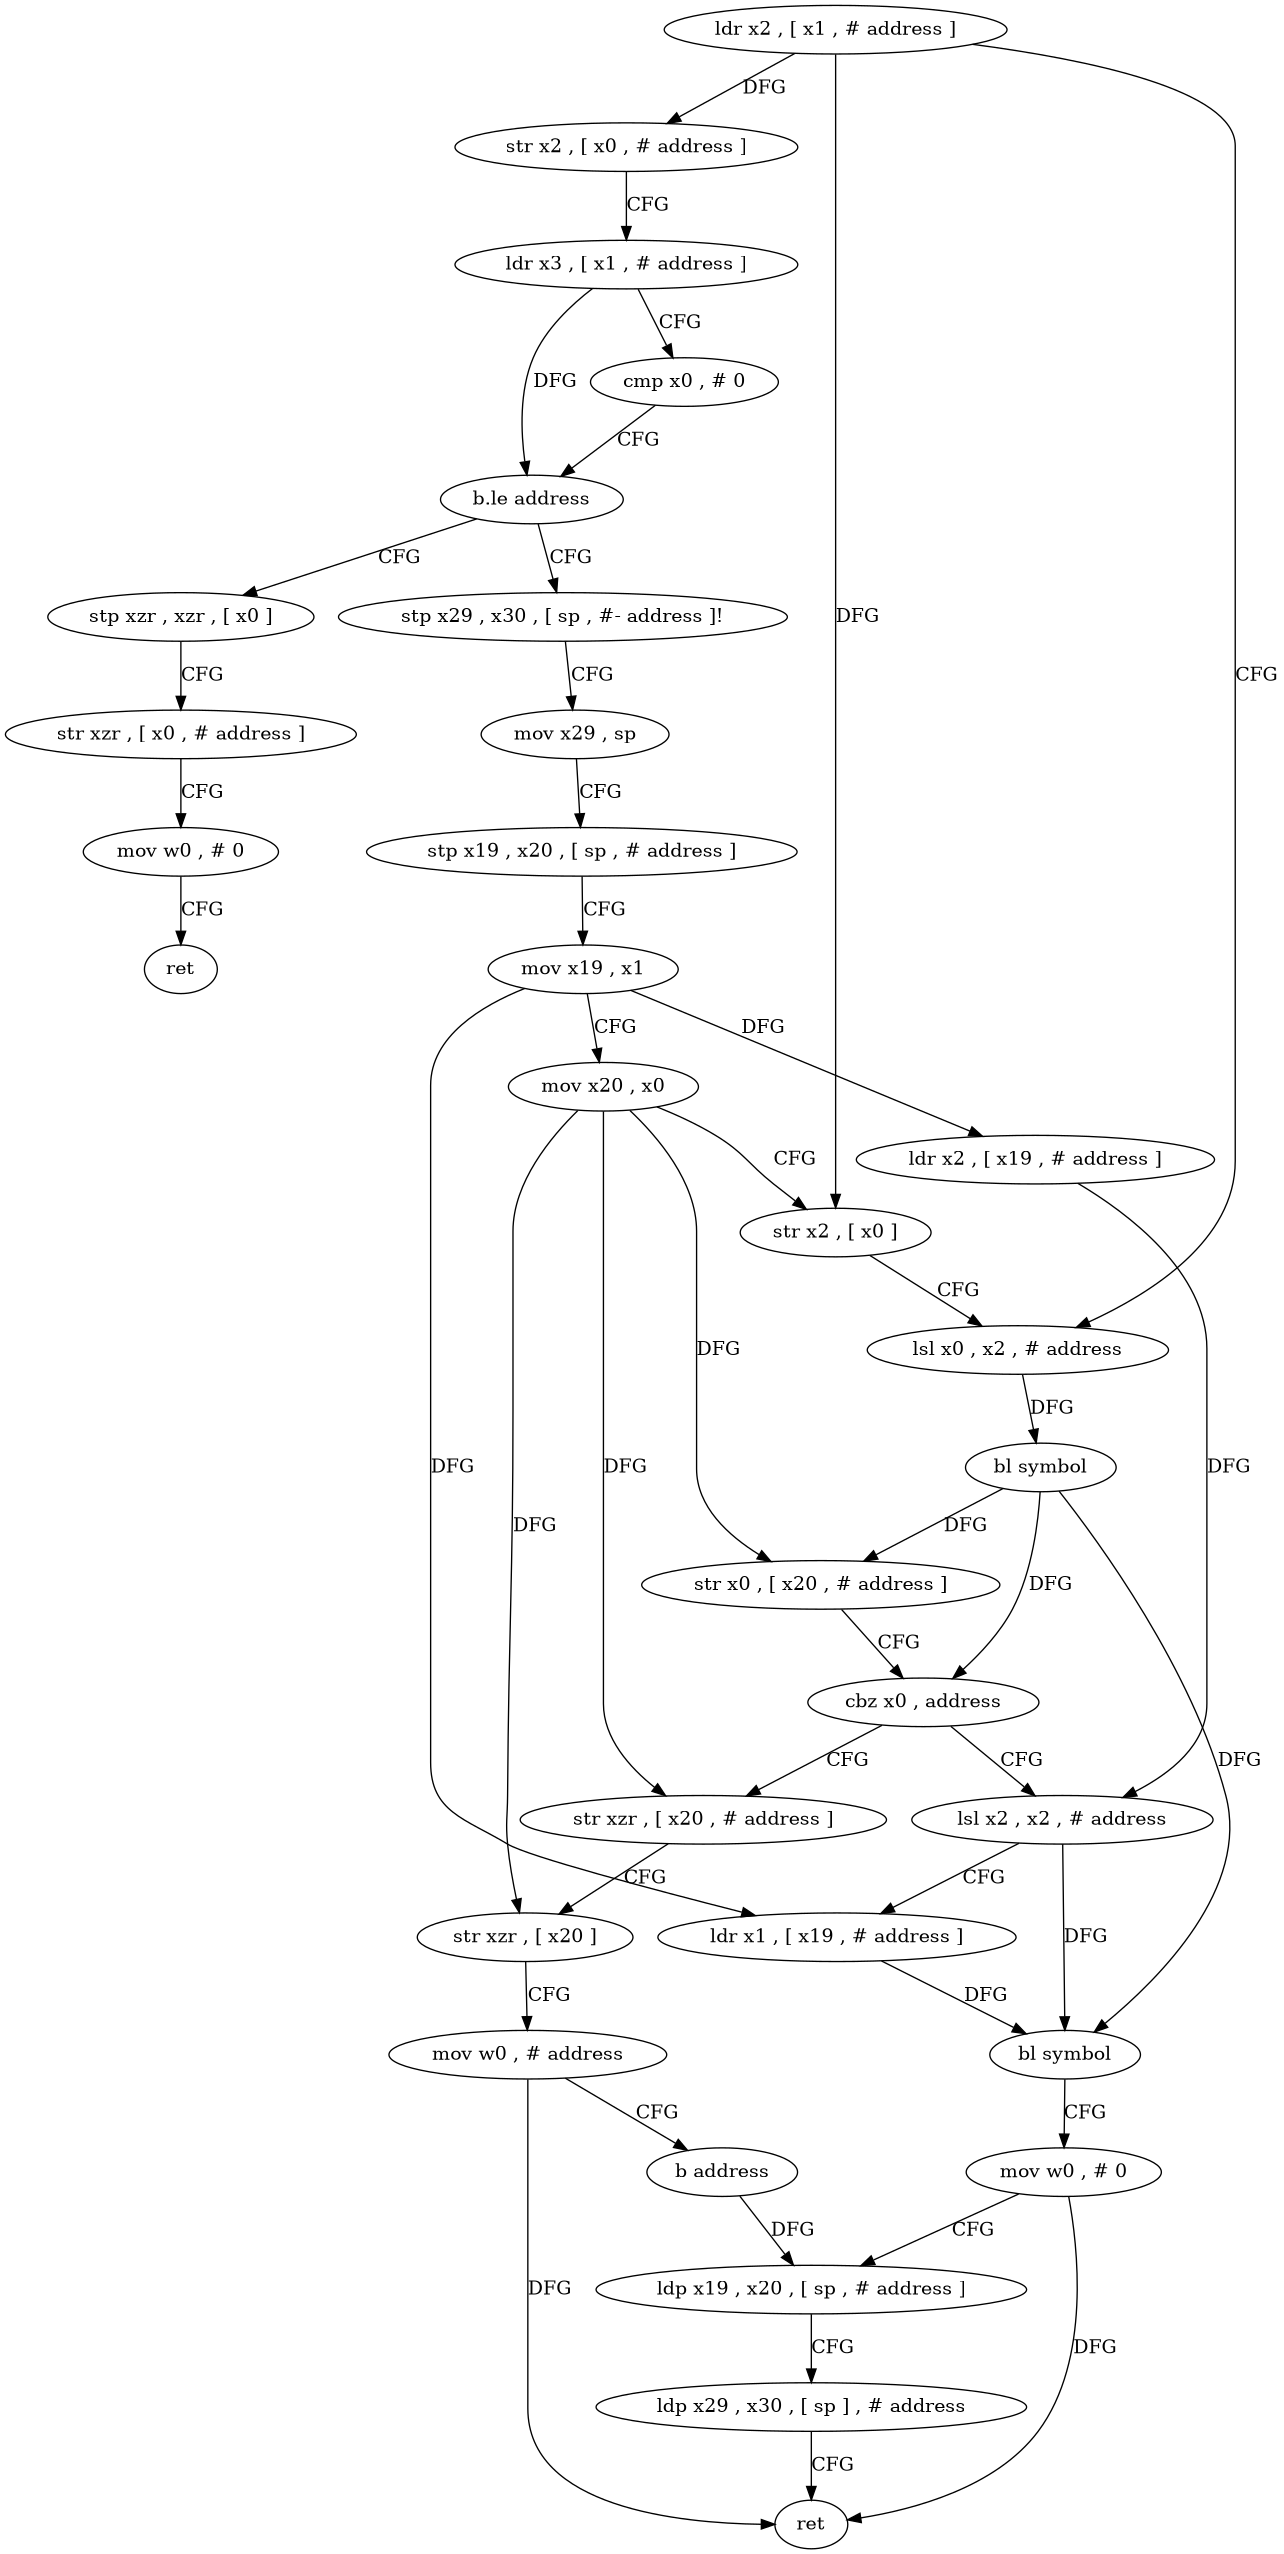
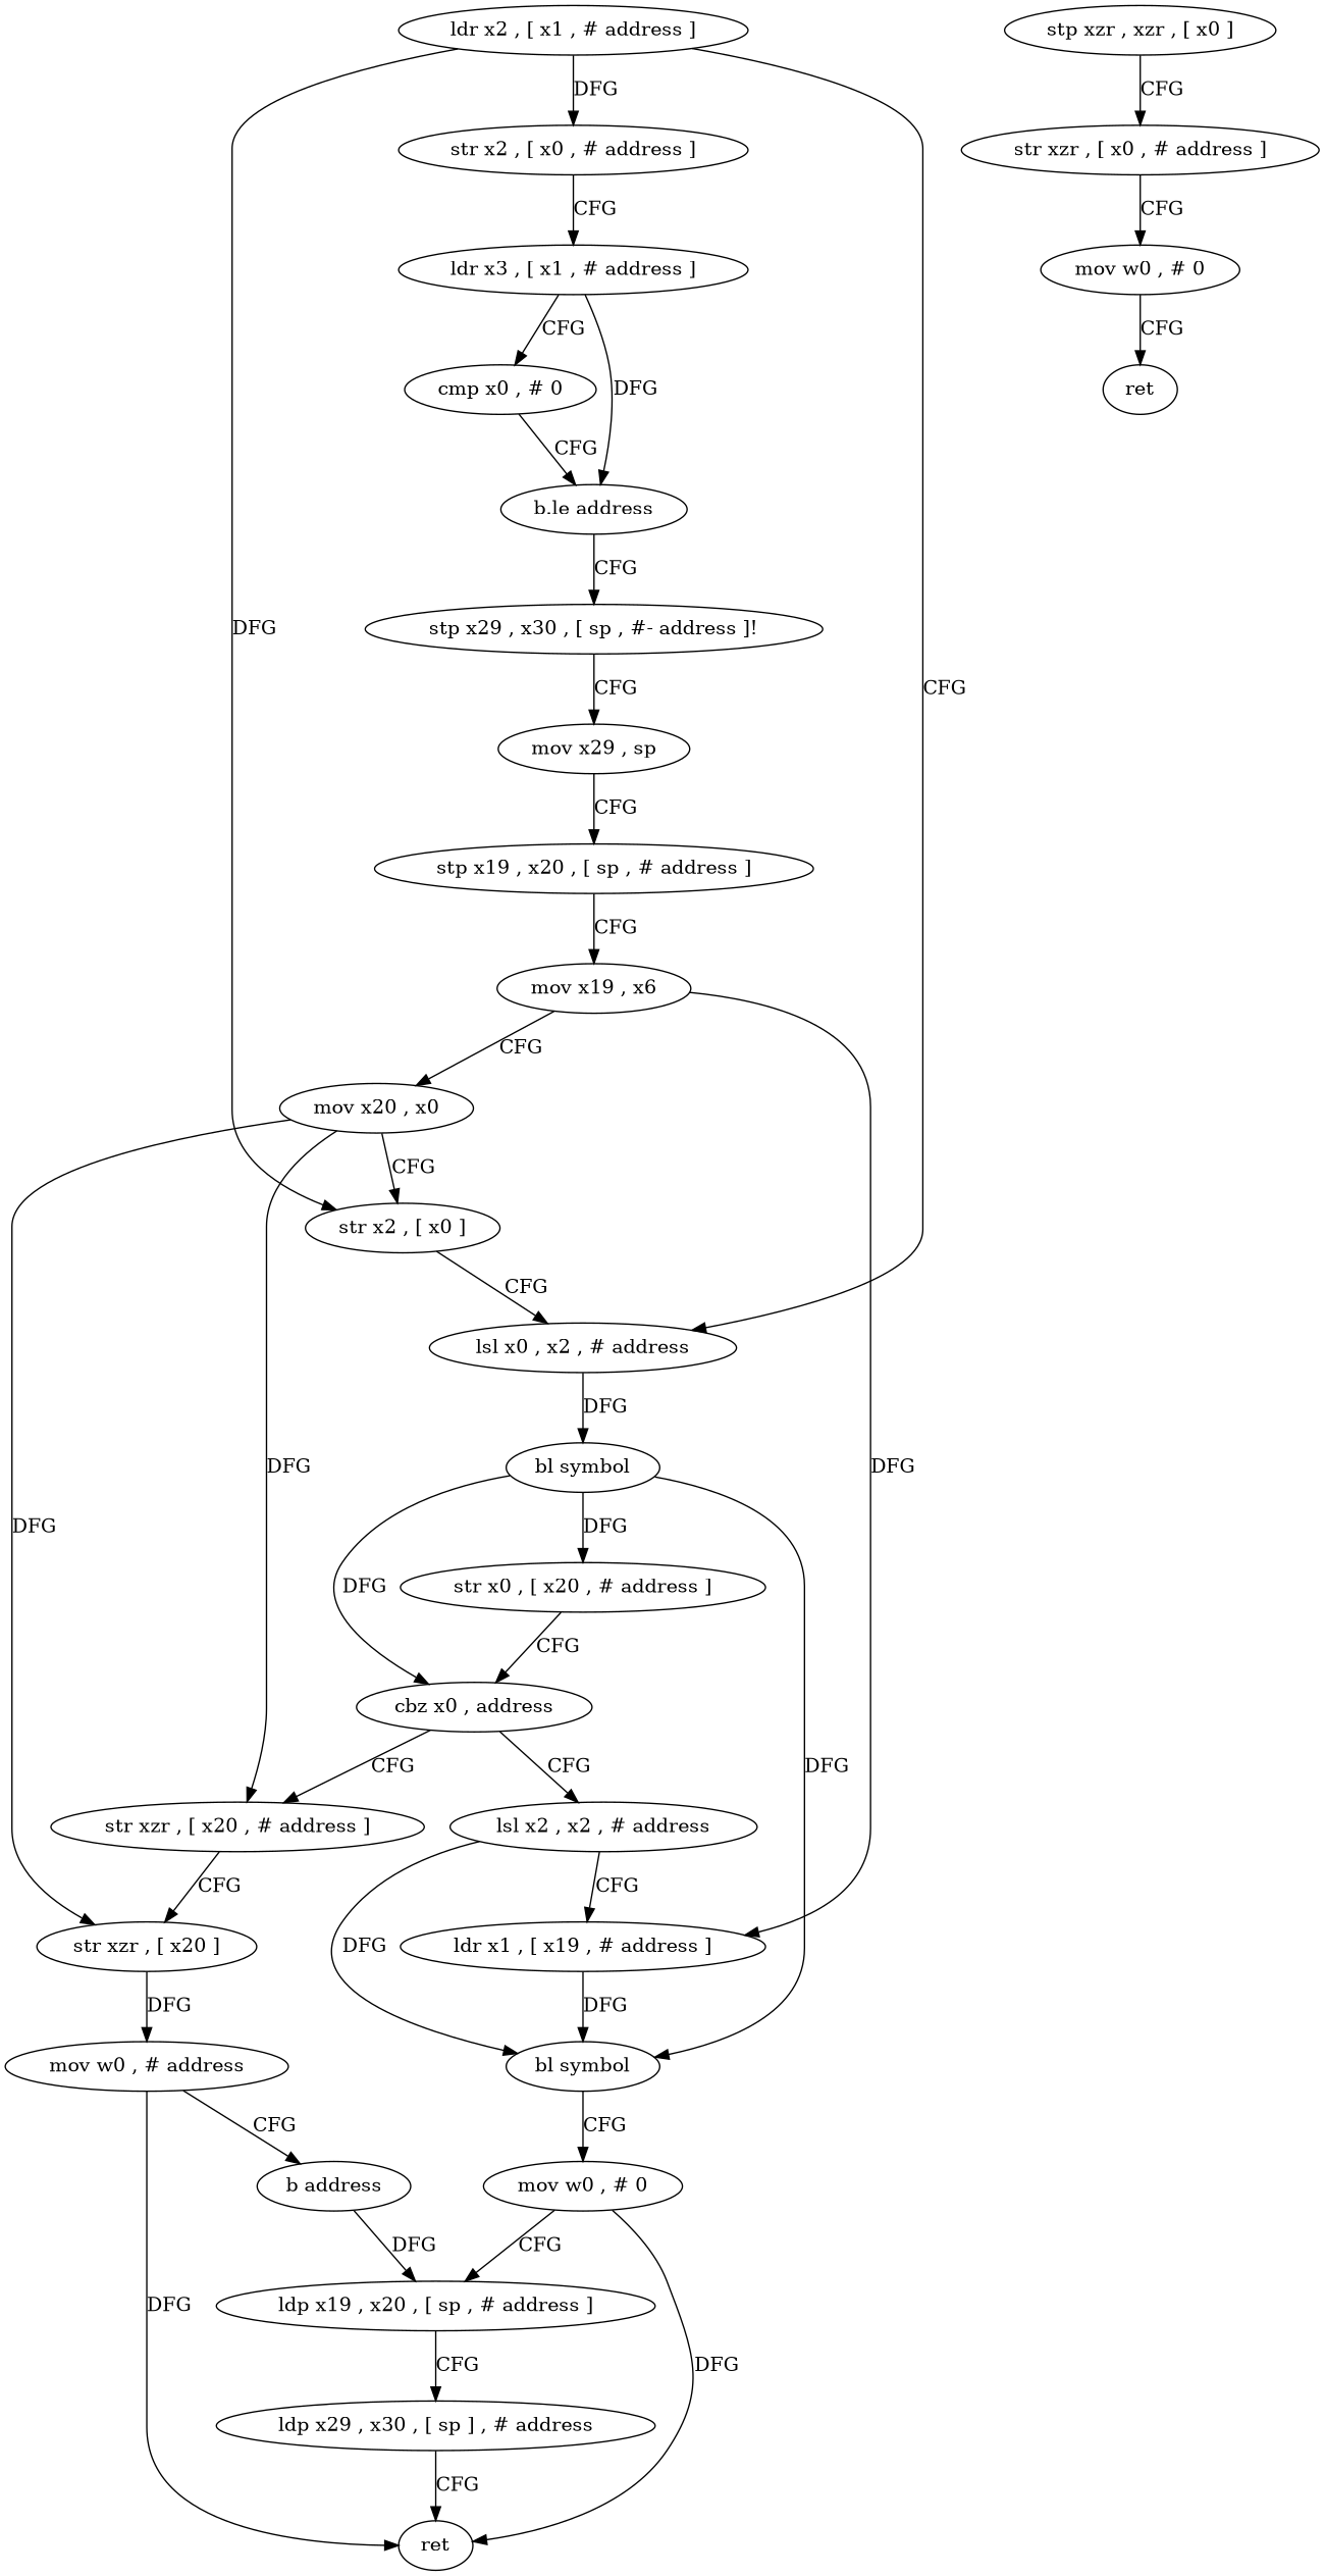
  digraph {
    n1 [label="ldr x2 , [ x1 , # address ]"]
    n2 [label="str x2 , [ x0 , # address ]"]
    n3 [label="str x2 , [ x0 ]"]
    n4 [label="lsl x0 , x2 , # address"]
    n5 [label="ldr x3 , [ x1 , # address ]"]
    n6 [label="bl symbol"]
    n7 [label="cmp x0 , # 0"]
    n8 [label="b.le address"]
    n9 [label="stp xzr , xzr , [ x0 ]"]
    n10 [label="stp x29 , x30 , [ sp , #- address ]!"]
    n11 [label="str xzr , [ x0 , # address ]"]
    n12 [label="mov x29 , sp"]
    n13 [label="mov w0 , # 0"]
    n14 [label="stp x19 , x20 , [ sp , # address ]"]
    n15 [label=ret]
-   n16 [label="mov x19 , x1"]
+   n16 [label="mov x19 , x6"]
    n17 [label="mov x20 , x0"]
-   n18 [label="ldr x2 , [ x19 , # address ]"]
    n19 [label="ldr x1 , [ x19 , # address ]"]
    n20 [label="str x0 , [ x20 , # address ]"]
    n21 [label="str xzr , [ x20 , # address ]"]
    n22 [label="str xzr , [ x20 ]"]
    n23 [label="lsl x2 , x2 , # address"]
    n24 [label="bl symbol"]
    n25 [label="cbz x0 , address"]
    n26 [label="mov w0 , # address"]
    n27 [label="mov w0 , # 0"]
    n28 [label="b address"]
    n29 [label=ret]
    n30 [label="ldp x19 , x20 , [ sp , # address ]"]
    n31 [label="ldp x29 , x30 , [ sp ] , # address"]
    n1 -> n2 [label=DFG]
    n1 -> n3 [label=DFG]
    n1 -> n4 [label=CFG]
    n2 -> n5 [label=CFG]
    n3 -> n4 [label=CFG]
    n4 -> n6 [label=DFG]
    n5 -> n7 [label=CFG]
    n5 -> n8 [label=DFG]
    n6 -> n20 [label=DFG]
    n6 -> n24 [label=DFG]
    n6 -> n25 [label=DFG]
    n7 -> n8 [label=CFG]
-   n8 -> n9 [label=CFG]
    n8 -> n10 [label=CFG]
    n9 -> n11 [label=CFG]
    n10 -> n12 [label=CFG]
    n11 -> n13 [label=CFG]
    n12 -> n14 [label=CFG]
    n13 -> n15 [label=CFG]
    n14 -> n16 [label=CFG]
    n16 -> n17 [label=CFG]
-   n16 -> n18 [label=DFG]
    n16 -> n19 [label=DFG]
    n17 -> n3 [label=CFG]
-   n17 -> n20 [label=DFG]
    n17 -> n21 [label=DFG]
    n17 -> n22 [label=DFG]
-   n18 -> n23 [label=DFG]
    n19 -> n24 [label=DFG]
    n20 -> n25 [label=CFG]
    n21 -> n22 [label=CFG]
-   n22 -> n26 [label=CFG]
+   n22 -> n26 [label=DFG]
    n23 -> n19 [label=CFG]
    n23 -> n24 [label=DFG]
    n24 -> n27 [label=CFG]
    n25 -> n21 [label=CFG]
    n25 -> n23 [label=CFG]
    n26 -> n28 [label=CFG]
    n26 -> n29 [label=DFG]
    n27 -> n29 [label=DFG]
    n27 -> n30 [label=CFG]
    n28 -> n30 [label=DFG]
    n30 -> n31 [label=CFG]
    n31 -> n29 [label=CFG]
  }
